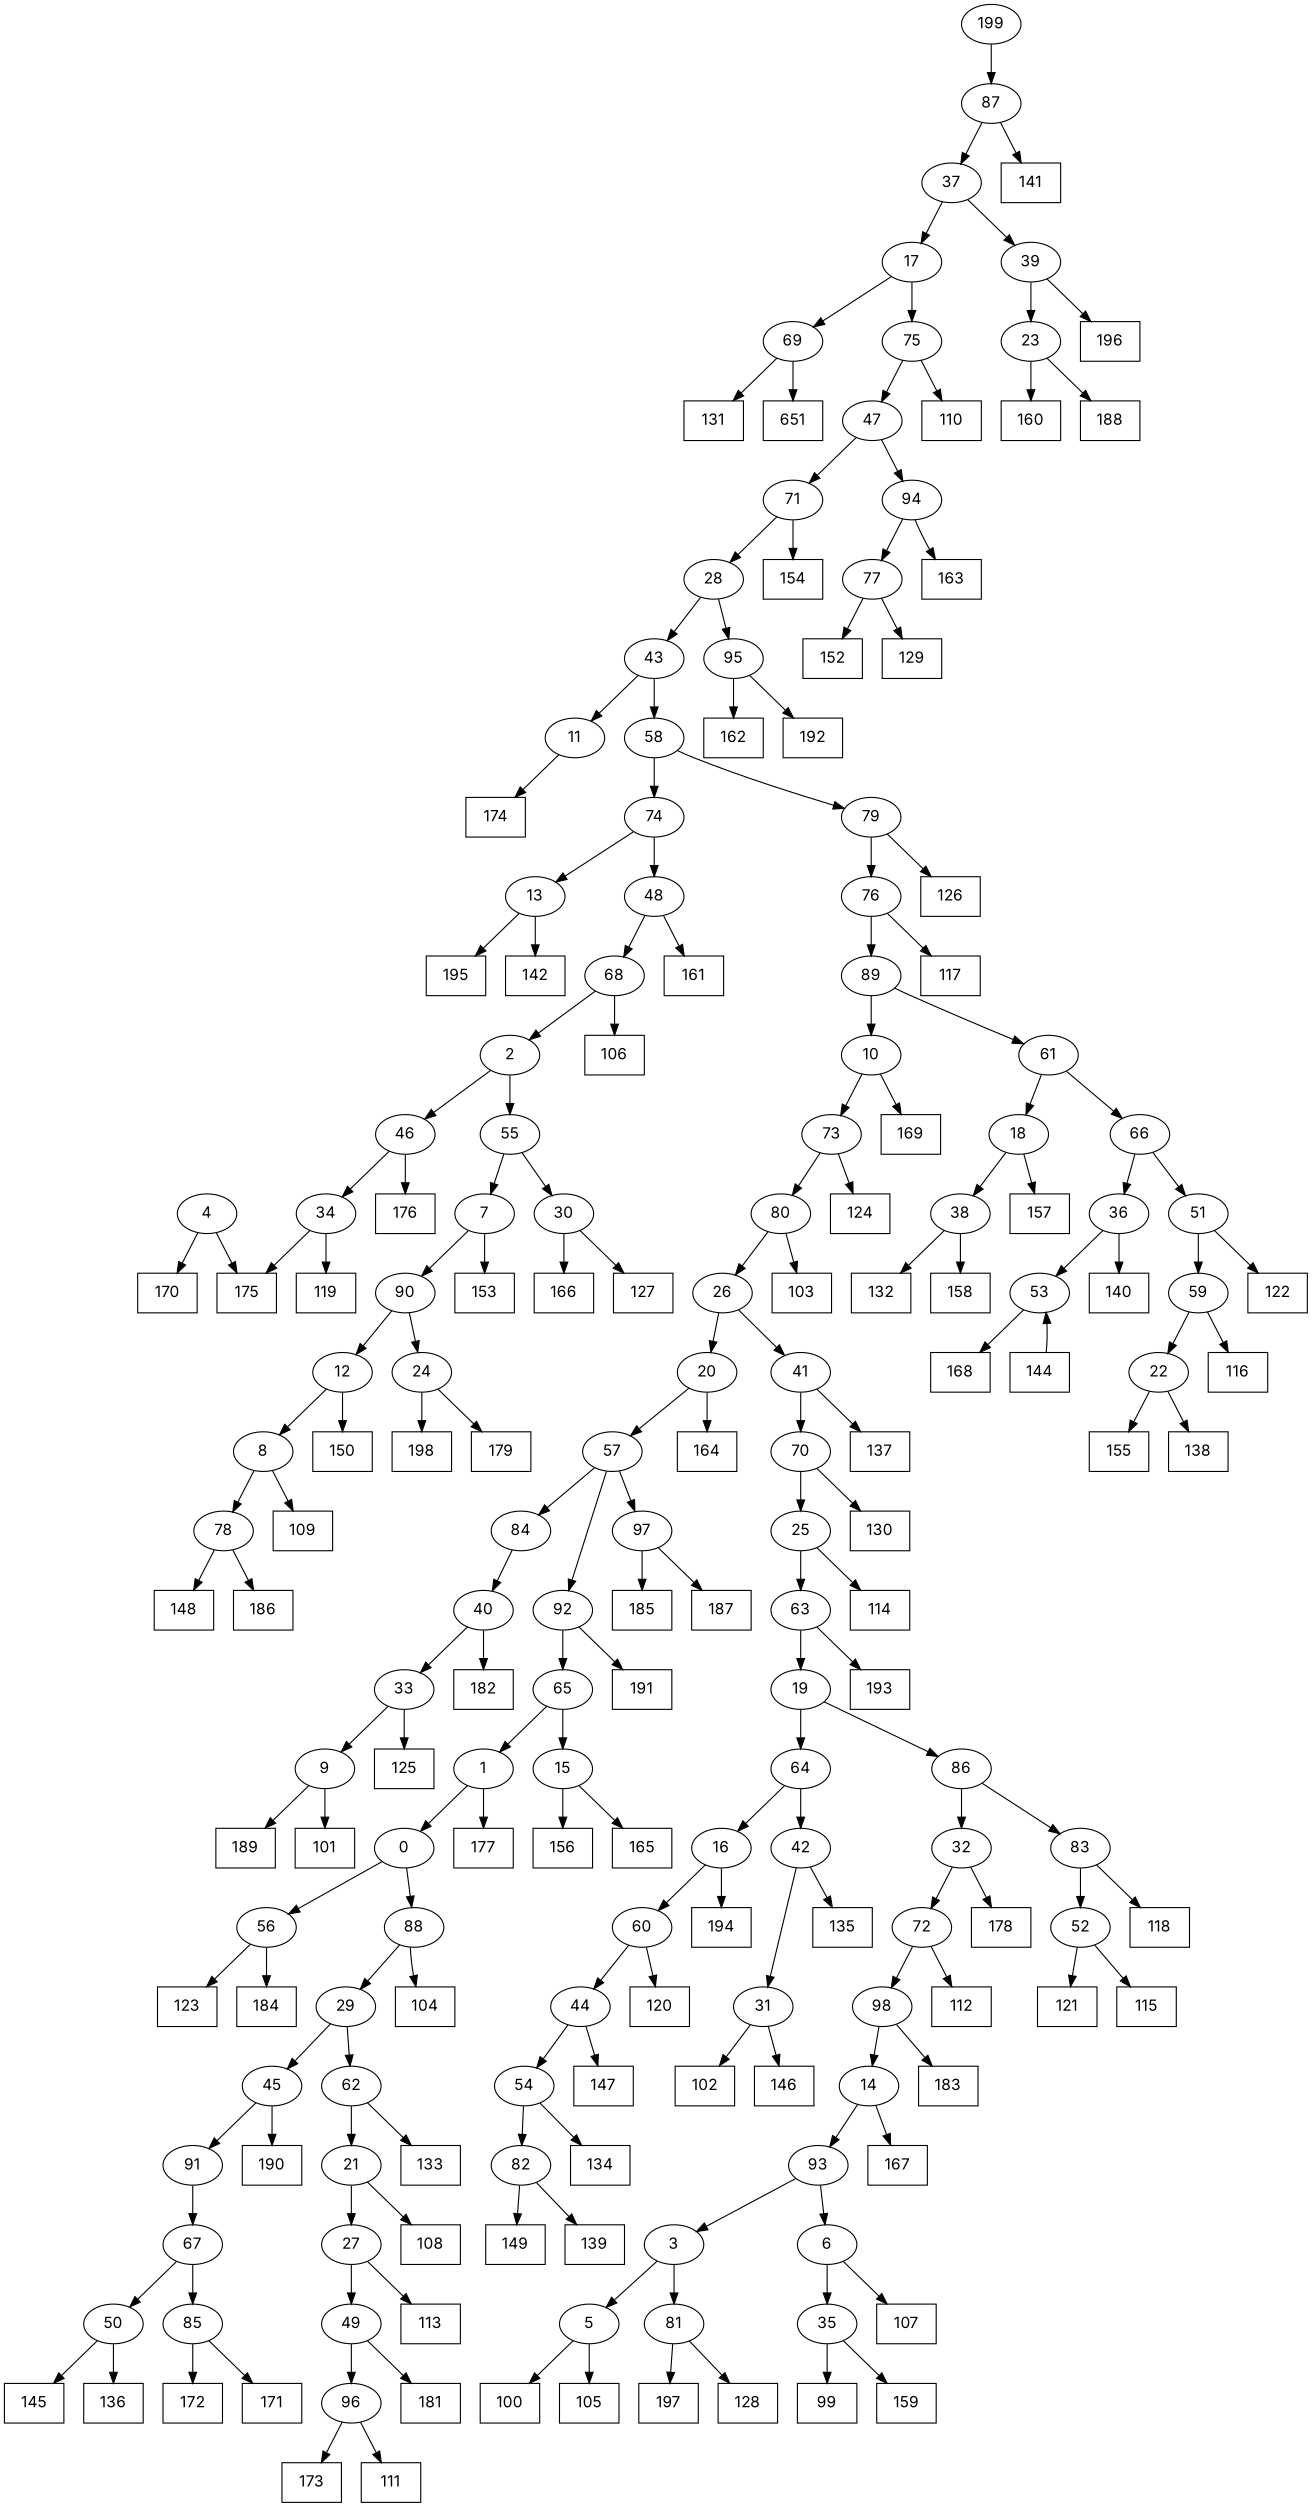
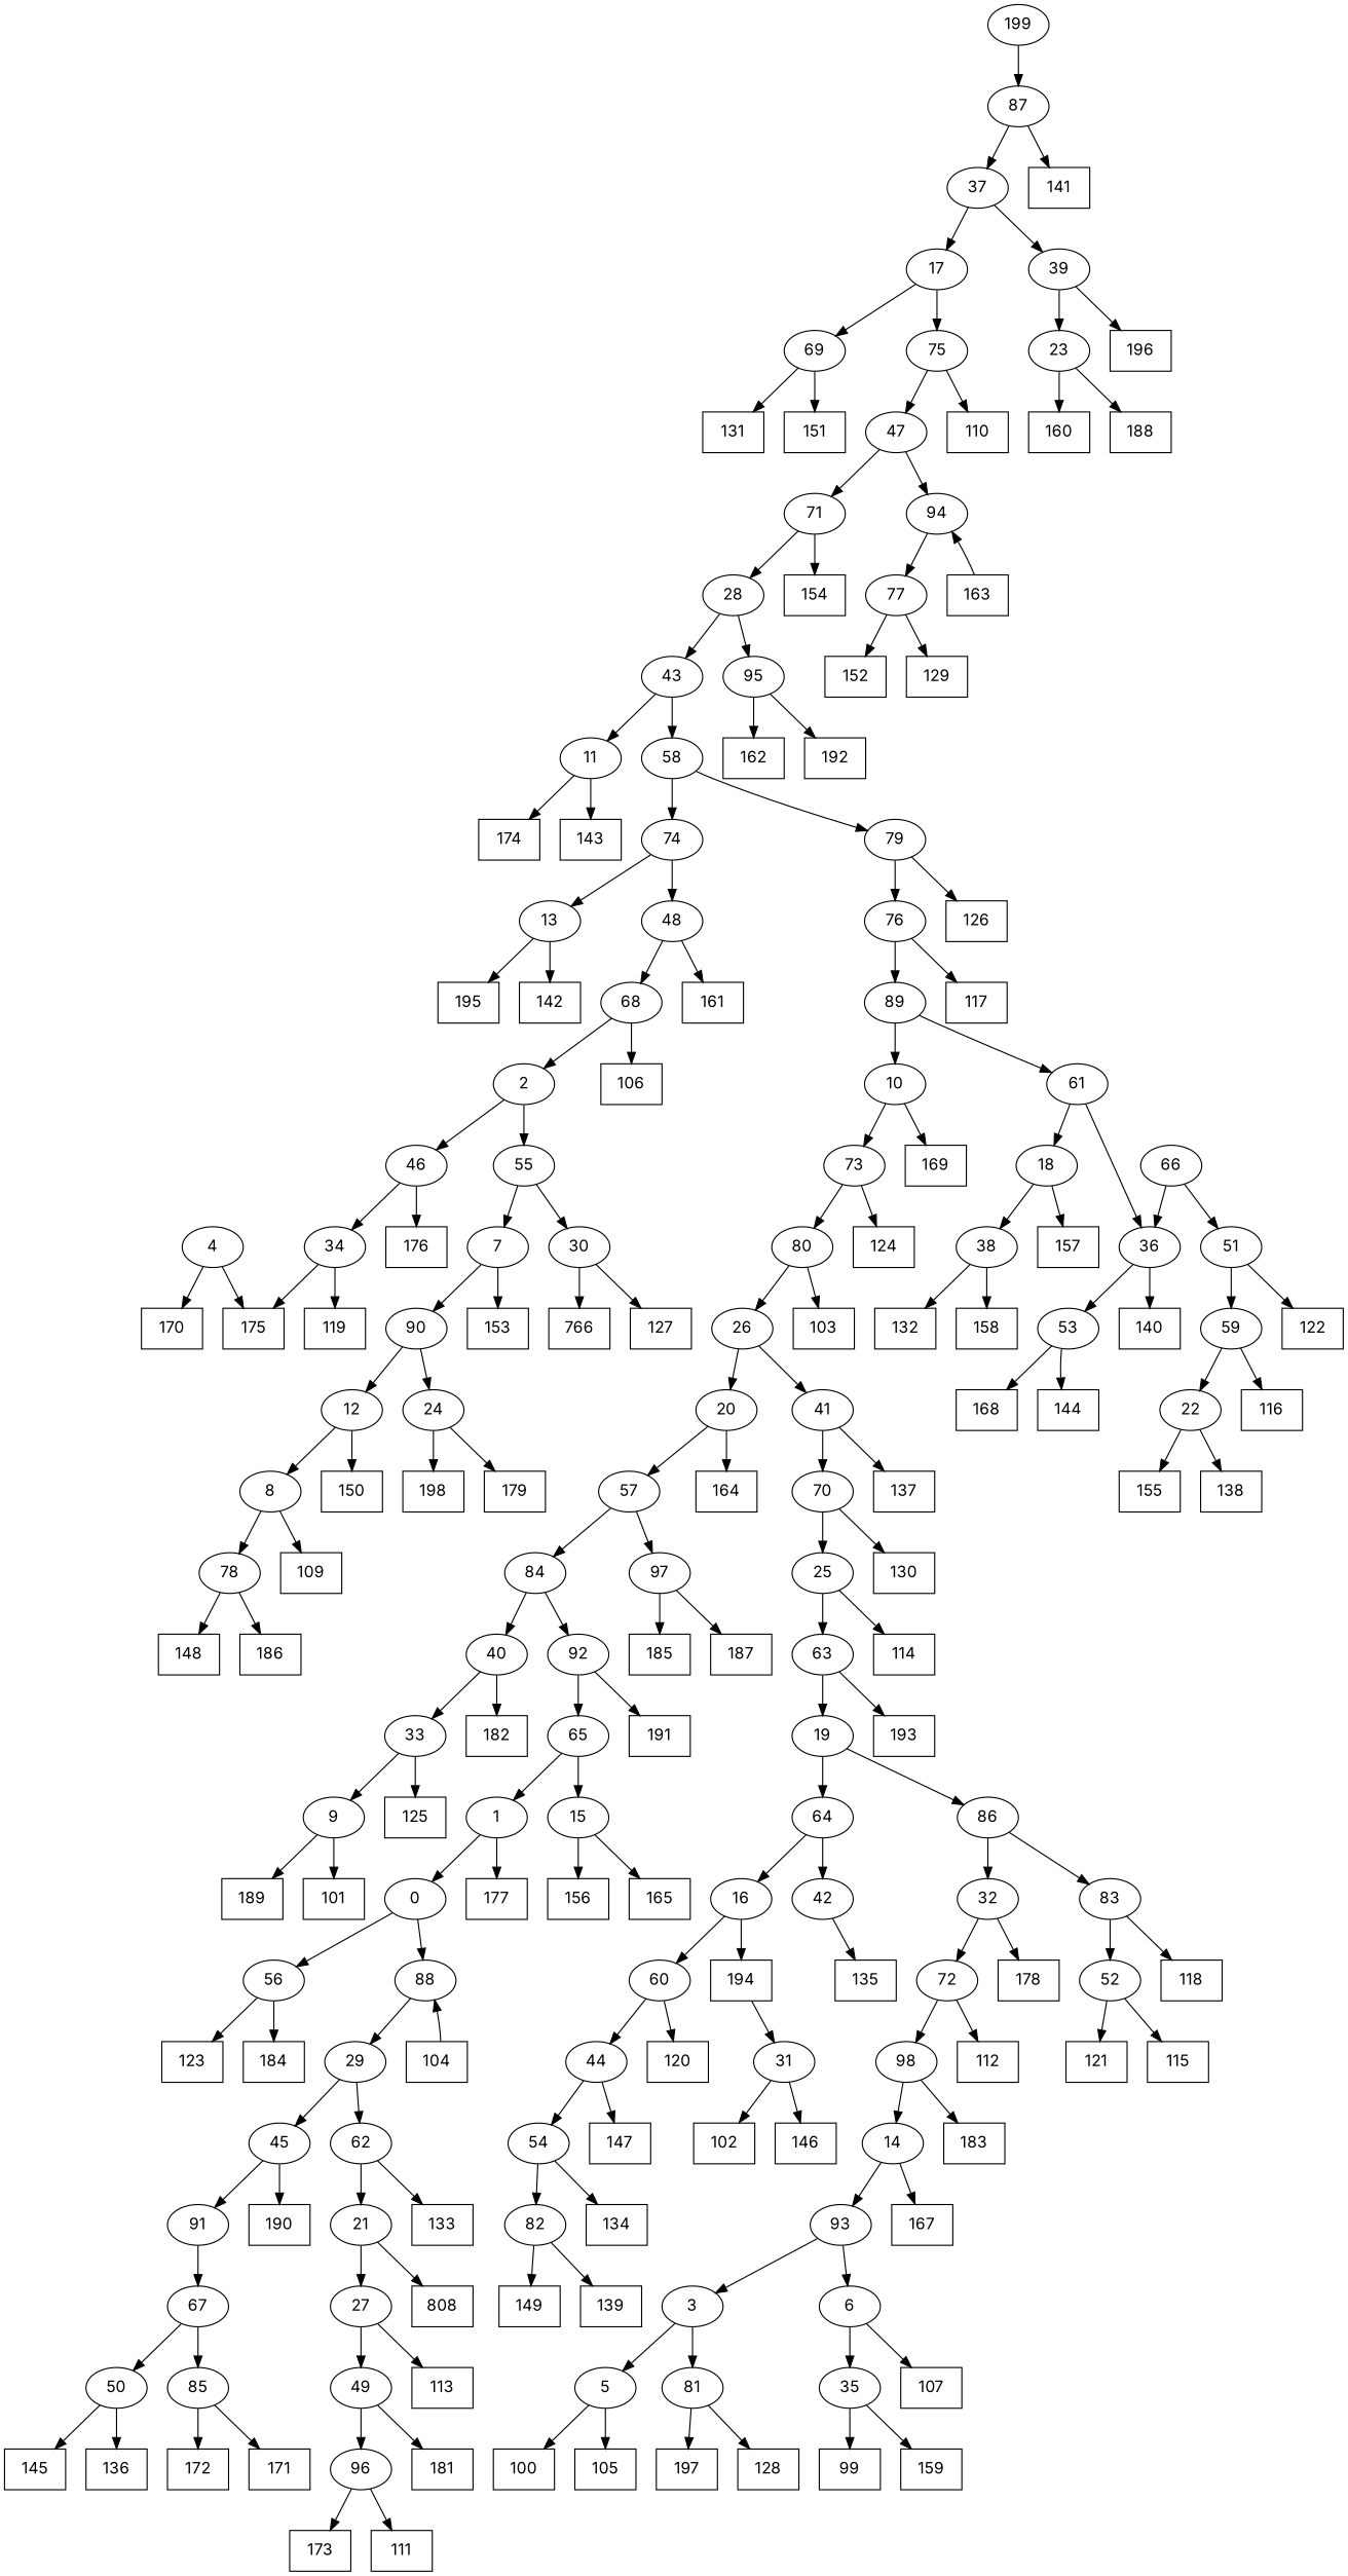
  digraph {
    fontname=Inter
    node [fontname=Inter]
    edge [fontname=Inter]
    n1 [label=0]
    n2 [label=56]
    n3 [label=88]
    n4 [label=123 shape=box]
    n5 [label=184 shape=box]
    n6 [label=29]
    n7 [label=104 shape=box]
    n8 [label=1]
    n9 [label=177 shape=box]
    n10 [label=2]
    n11 [label=46]
    n12 [label=55]
    n13 [label=34]
    n14 [label=176 shape=box]
    n15 [label=7]
    n16 [label=30]
    n17 [label=3]
    n18 [label=5]
    n19 [label=81]
    n20 [label=100 shape=box]
    n21 [label=105 shape=box]
    n22 [label=197 shape=box]
    n23 [label=128 shape=box]
    n24 [label=4]
    n25 [label=170 shape=box]
    n26 [label=175 shape=box]
    n27 [label=6]
    n28 [label=35]
    n29 [label=107 shape=box]
    n30 [label=99 shape=box]
    n31 [label=159 shape=box]
    n32 [label=90]
    n33 [label=153 shape=box]
    n34 [label=12]
    n35 [label=24]
    n36 [label=8]
    n37 [label=78]
    n38 [label=109 shape=box]
    n39 [label=148 shape=box]
    n40 [label=186 shape=box]
    n41 [label=9]
    n42 [label=189 shape=box]
    n43 [label=101 shape=box]
    n44 [label=10]
    n45 [label=73]
    n46 [label=169 shape=box]
    n47 [label=80]
    n48 [label=124 shape=box]
    n49 [label=11]
    n50 [label=174 shape=box]
+   n51 [label=143 shape=box]
    n52 [label=150 shape=box]
    n53 [label=13]
    n54 [label=195 shape=box]
    n55 [label=142 shape=box]
    n56 [label=14]
    n57 [label=93]
    n58 [label=167 shape=box]
    n59 [label=15]
    n60 [label=156 shape=box]
    n61 [label=165 shape=box]
    n62 [label=16]
    n63 [label=60]
    n64 [label=194 shape=box]
    n65 [label=44]
    n66 [label=120 shape=box]
    n67 [label=17]
    n68 [label=69]
    n69 [label=75]
    n70 [label=131 shape=box]
-   n71 [label=651 shape=box]
+   n71 [label=151 shape=box]
    n72 [label=47]
    n73 [label=110 shape=box]
    n74 [label=18]
    n75 [label=38]
    n76 [label=157 shape=box]
    n77 [label=132 shape=box]
    n78 [label=158 shape=box]
    n79 [label=19]
    n80 [label=64]
    n81 [label=86]
    n82 [label=42]
    n83 [label=32]
    n84 [label=83]
    n85 [label=20]
    n86 [label=57]
    n87 [label=164 shape=box]
    n88 [label=84]
    n89 [label=97]
    n90 [label=21]
    n91 [label=27]
-   n92 [label=108 shape=box]
+   n92 [label=808 shape=box]
    n93 [label=49]
    n94 [label=113 shape=box]
    n95 [label=22]
    n96 [label=155 shape=box]
    n97 [label=138 shape=box]
    n98 [label=23]
    n99 [label=160 shape=box]
    n100 [label=188 shape=box]
    n101 [label=198 shape=box]
    n102 [label=179 shape=box]
    n103 [label=25]
    n104 [label=63]
    n105 [label=114 shape=box]
    n106 [label=193 shape=box]
    n107 [label=26]
    n108 [label=41]
    n109 [label=70]
    n110 [label=137 shape=box]
    n111 [label=96]
    n112 [label=181 shape=box]
    n113 [label=28]
    n114 [label=43]
    n115 [label=95]
    n116 [label=58]
    n117 [label=162 shape=box]
    n118 [label=192 shape=box]
    n119 [label=45]
    n120 [label=62]
    n121 [label=91]
    n122 [label=190 shape=box]
    n123 [label=133 shape=box]
-   n124 [label=166 shape=box]
+   n124 [label=766 shape=box]
    n125 [label=127 shape=box]
    n126 [label=31]
    n127 [label=102 shape=box]
    n128 [label=146 shape=box]
    n129 [label=72]
    n130 [label=178 shape=box]
    n131 [label=98]
    n132 [label=112 shape=box]
    n133 [label=33]
    n134 [label=125 shape=box]
    n135 [label=119 shape=box]
    n136 [label=36]
    n137 [label=53]
    n138 [label=140 shape=box]
    n139 [label=168 shape=box]
    n140 [label=144 shape=box]
    n141 [label=37]
    n142 [label=39]
    n143 [label=196 shape=box]
    n144 [label=40]
    n145 [label=182 shape=box]
    n146 [label=130 shape=box]
    n147 [label=135 shape=box]
    n148 [label=74]
    n149 [label=79]
    n150 [label=54]
    n151 [label=147 shape=box]
    n152 [label=82]
    n153 [label=134 shape=box]
    n154 [label=67]
    n155 [label=71]
    n156 [label=94]
    n157 [label=154 shape=box]
    n158 [label=77]
    n159 [label=163 shape=box]
    n160 [label=48]
    n161 [label=68]
    n162 [label=161 shape=box]
    n163 [label=106 shape=box]
    n164 [label=173 shape=box]
    n165 [label=111 shape=box]
    n166 [label=50]
    n167 [label=145 shape=box]
    n168 [label=136 shape=box]
    n169 [label=51]
    n170 [label=59]
    n171 [label=122 shape=box]
    n172 [label=116 shape=box]
    n173 [label=52]
    n174 [label=121 shape=box]
    n175 [label=115 shape=box]
    n176 [label=149 shape=box]
    n177 [label=139 shape=box]
    n178 [label=92]
    n179 [label=185 shape=box]
    n180 [label=187 shape=box]
    n181 [label=76]
    n182 [label=126 shape=box]
    n183 [label=61]
    n184 [label=66]
    n185 [label=65]
    n186 [label=85]
    n187 [label=172 shape=box]
    n188 [label=171 shape=box]
    n189 [label=183 shape=box]
    n190 [label=103 shape=box]
    n191 [label=89]
    n192 [label=117 shape=box]
    n193 [label=152 shape=box]
    n194 [label=129 shape=box]
    n195 [label=118 shape=box]
    n196 [label=191 shape=box]
    n197 [label=87]
    n198 [label=141 shape=box]
    n199 [label=199]
    n1 -> n2
    n1 -> n3
    n2 -> n4
    n2 -> n5
    n3 -> n6
-   n3 -> n7
+   n7 -> n3
    n6 -> n119
    n6 -> n120
    n8 -> n1
    n8 -> n9
    n10 -> n11
    n10 -> n12
    n11 -> n13
    n11 -> n14
    n12 -> n15
    n12 -> n16
    n13 -> n26
    n13 -> n135
    n15 -> n32
    n15 -> n33
    n16 -> n124
    n16 -> n125
    n17 -> n18
    n17 -> n19
    n18 -> n20
    n18 -> n21
    n19 -> n22
    n19 -> n23
    n24 -> n25
    n24 -> n26
    n27 -> n28
    n27 -> n29
    n28 -> n30
    n28 -> n31
    n32 -> n34
    n32 -> n35
    n34 -> n36
    n34 -> n52
    n35 -> n101
    n35 -> n102
    n36 -> n37
    n36 -> n38
    n37 -> n39
    n37 -> n40
    n41 -> n42
    n41 -> n43
    n44 -> n45
    n44 -> n46
    n45 -> n47
    n45 -> n48
    n47 -> n107
    n47 -> n190
    n49 -> n50
+   n49 -> n51
    n53 -> n54
    n53 -> n55
    n56 -> n57
    n56 -> n58
    n57 -> n17
    n57 -> n27
    n59 -> n60
    n59 -> n61
    n62 -> n63
    n62 -> n64
    n63 -> n65
    n63 -> n66
    n65 -> n150
    n65 -> n151
    n67 -> n68
    n67 -> n69
    n68 -> n70
    n68 -> n71
    n69 -> n72
    n69 -> n73
    n72 -> n155
    n72 -> n156
    n74 -> n75
    n74 -> n76
    n75 -> n77
    n75 -> n78
    n79 -> n80
    n79 -> n81
    n80 -> n62
    n80 -> n82
    n81 -> n83
    n81 -> n84
-   n82 -> n126
+   n64 -> n126
    n82 -> n147
    n83 -> n129
    n83 -> n130
    n84 -> n173
    n84 -> n195
    n85 -> n86
    n85 -> n87
    n86 -> n88
    n86 -> n89
    n88 -> n144
-   n86 -> n178
+   n88 -> n178
    n89 -> n179
    n89 -> n180
    n90 -> n91
    n90 -> n92
    n91 -> n93
    n91 -> n94
    n93 -> n111
    n93 -> n112
    n95 -> n96
    n95 -> n97
    n98 -> n99
    n98 -> n100
    n103 -> n104
    n103 -> n105
    n104 -> n79
    n104 -> n106
    n107 -> n85
    n107 -> n108
    n108 -> n109
    n108 -> n110
    n109 -> n103
    n109 -> n146
    n111 -> n164
    n111 -> n165
    n113 -> n114
    n113 -> n115
    n114 -> n49
    n114 -> n116
    n115 -> n117
    n115 -> n118
    n116 -> n148
    n116 -> n149
    n119 -> n121
    n119 -> n122
    n120 -> n90
    n120 -> n123
    n121 -> n154
    n126 -> n127
    n126 -> n128
    n129 -> n131
    n129 -> n132
    n131 -> n56
    n131 -> n189
    n133 -> n41
    n133 -> n134
    n136 -> n137
    n136 -> n138
    n137 -> n139
-   n140 -> n137
+   n137 -> n140
    n141 -> n67
    n141 -> n142
    n142 -> n98
    n142 -> n143
    n144 -> n133
    n144 -> n145
    n148 -> n53
    n148 -> n160
    n149 -> n181
    n149 -> n182
    n150 -> n152
    n150 -> n153
    n152 -> n176
    n152 -> n177
    n154 -> n166
    n154 -> n186
    n155 -> n113
    n155 -> n157
    n156 -> n158
-   n156 -> n159
+   n159 -> n156
    n158 -> n193
    n158 -> n194
    n160 -> n161
    n160 -> n162
    n161 -> n10
    n161 -> n163
    n166 -> n167
    n166 -> n168
    n169 -> n170
    n169 -> n171
    n170 -> n95
    n170 -> n172
    n173 -> n174
    n173 -> n175
    n178 -> n185
    n178 -> n196
    n181 -> n191
    n181 -> n192
    n183 -> n74
-   n183 -> n184
+   n183 -> n136
    n184 -> n136
    n184 -> n169
    n185 -> n8
    n185 -> n59
    n186 -> n187
    n186 -> n188
    n191 -> n44
    n191 -> n183
    n197 -> n141
    n197 -> n198
    n199 -> n197
  }
